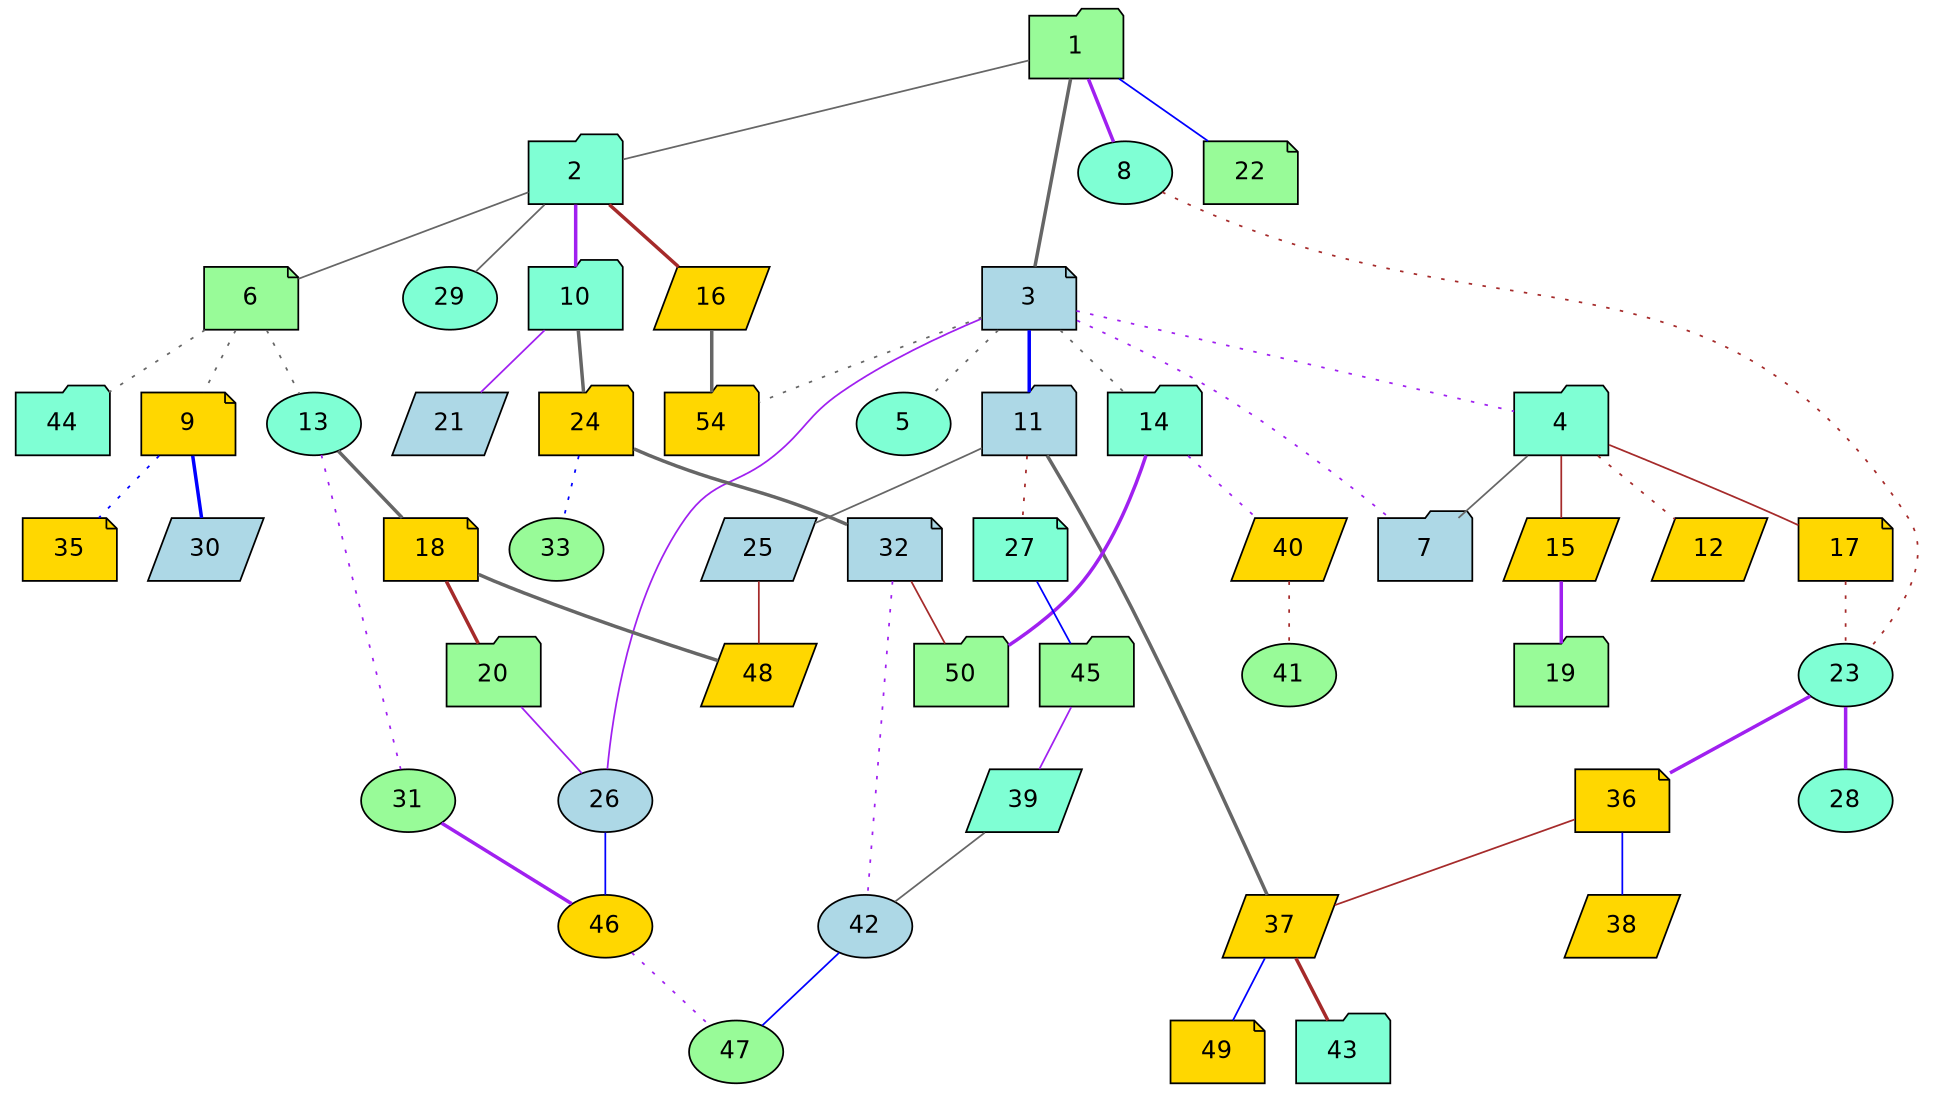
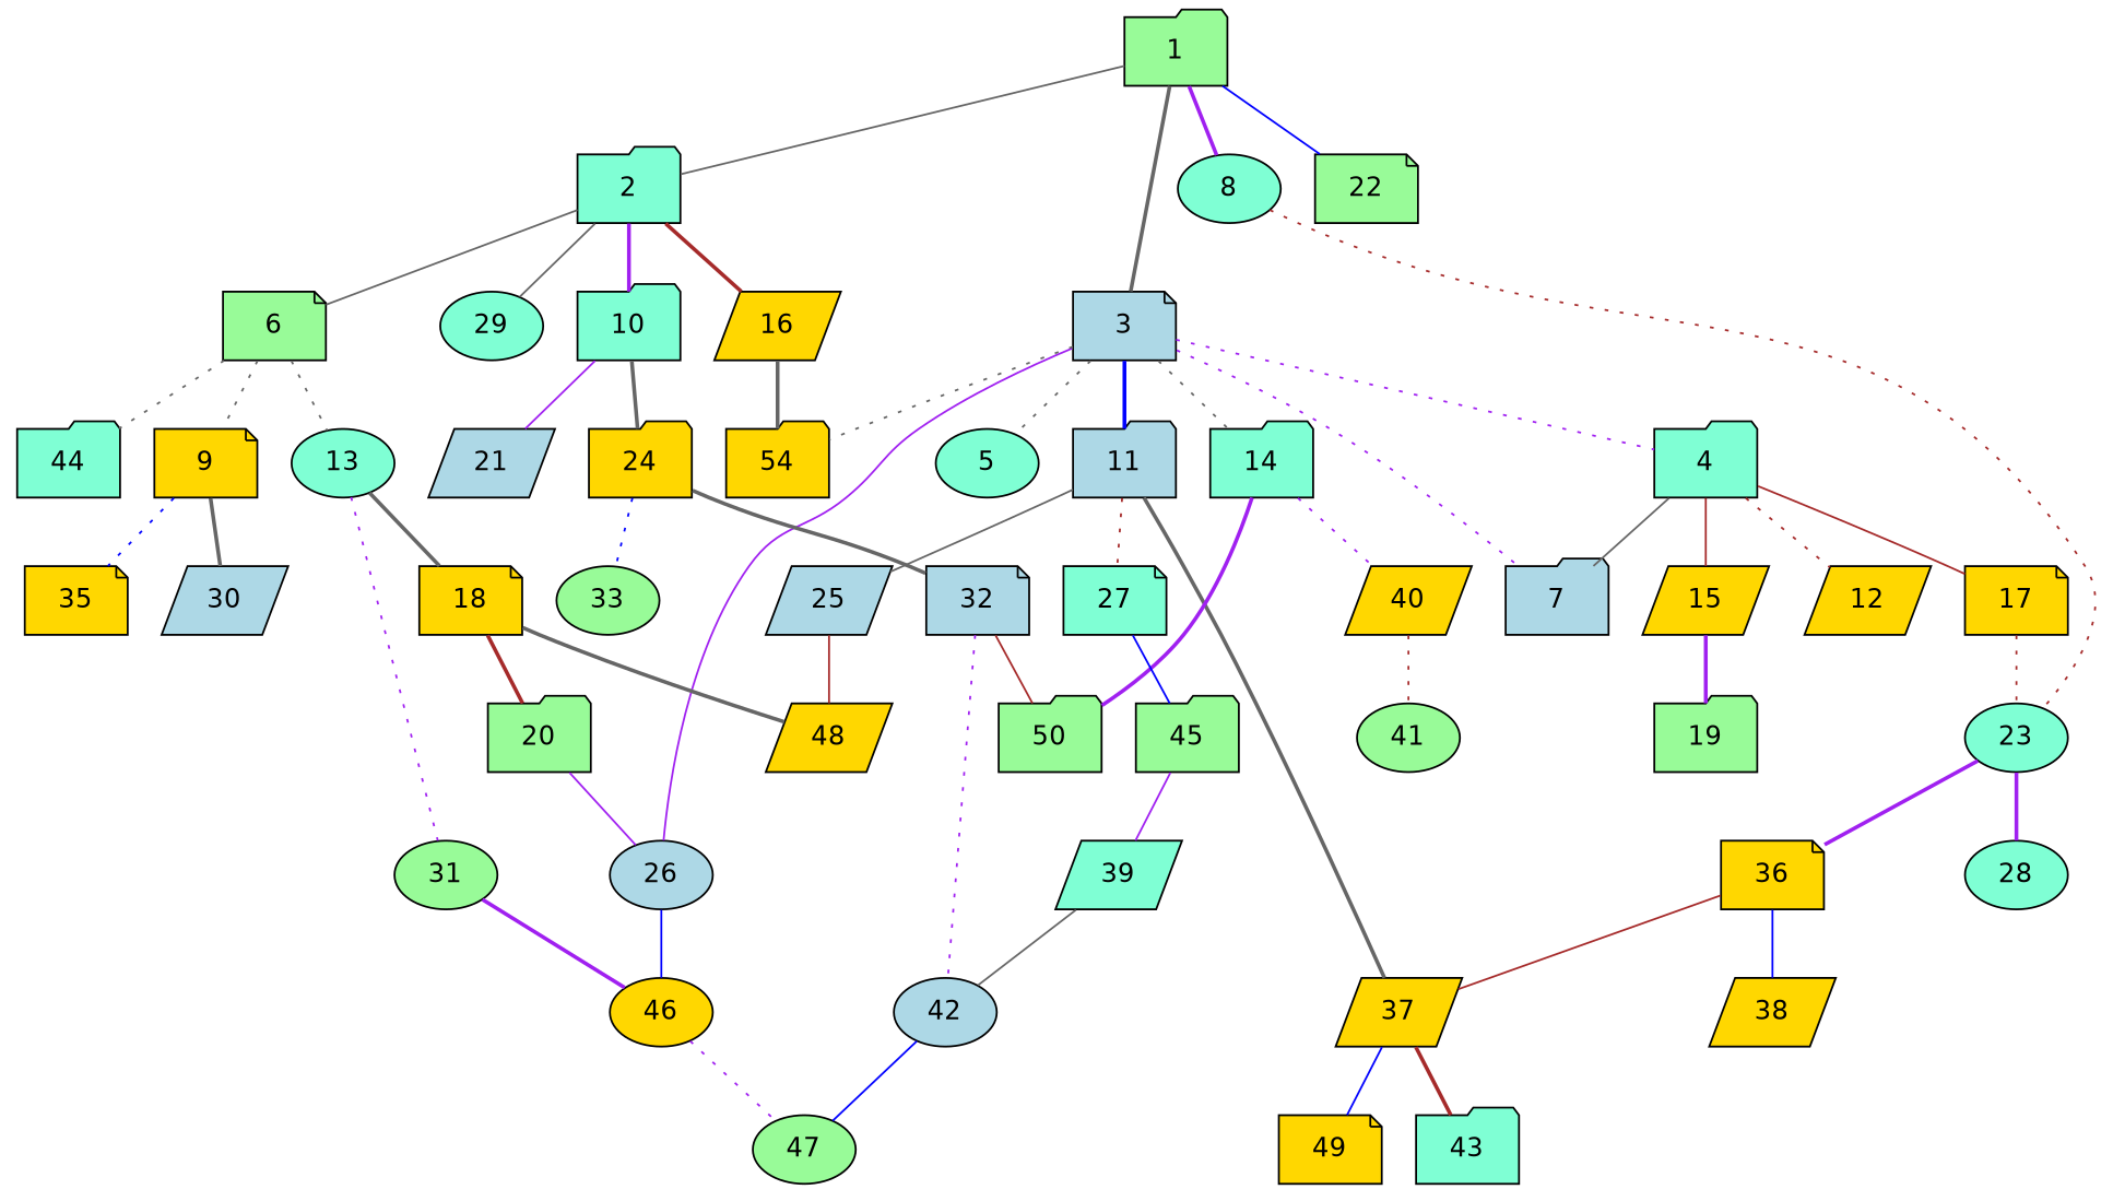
  graph {
    fontname="DejaVu Sans"
    node [fillcolor=gold fontname="DejaVu Sans" shape=folder style=filled]
    edge [color=gray40 fontname="DejaVu Sans" style=solid]
    1 [fillcolor=palegreen]
    2 [fillcolor=aquamarine]
    3 [fillcolor=lightblue shape=note]
    8 [fillcolor=aquamarine shape=ellipse]
    22 [fillcolor=palegreen shape=note]
    6 [fillcolor=palegreen shape=note]
    10 [fillcolor=aquamarine]
    16 [shape=parallelogram]
    29 [fillcolor=aquamarine shape=ellipse]
    4 [fillcolor=aquamarine]
    5 [fillcolor=aquamarine shape=ellipse]
    7 [fillcolor=lightblue]
    11 [fillcolor=lightblue]
    14 [fillcolor=aquamarine]
    26 [fillcolor=lightblue shape=ellipse]
    n16 [label=54]
    23 [fillcolor=aquamarine shape=ellipse]
    9 [shape=note]
    13 [fillcolor=aquamarine shape=ellipse]
    44 [fillcolor=aquamarine]
    21 [fillcolor=lightblue shape=parallelogram]
    24
    12 [shape=parallelogram]
    15 [shape=parallelogram]
    17 [shape=note]
    25 [fillcolor=lightblue shape=parallelogram]
    27 [fillcolor=aquamarine shape=note]
    37 [shape=parallelogram]
    40 [shape=parallelogram]
    50 [fillcolor=palegreen]
    46 [shape=ellipse]
    28 [fillcolor=aquamarine shape=ellipse]
    36 [shape=note]
    30 [fillcolor=lightblue shape=parallelogram]
    35 [shape=note]
    18 [shape=note]
    31 [fillcolor=palegreen shape=ellipse]
    32 [fillcolor=lightblue shape=note]
    33 [fillcolor=palegreen shape=ellipse]
    19 [fillcolor=palegreen]
    48 [shape=parallelogram]
    45 [fillcolor=palegreen]
    43 [fillcolor=aquamarine]
    49 [shape=note]
    41 [fillcolor=palegreen shape=ellipse]
    47 [fillcolor=palegreen shape=ellipse]
    20 [fillcolor=palegreen]
    38 [shape=parallelogram]
    42 [fillcolor=lightblue shape=ellipse]
    39 [fillcolor=aquamarine shape=parallelogram]
    1 -- 2
    1 -- 3 [style=bold]
    1 -- 8 [color=purple style=bold]
    1 -- 22 [color=blue]
    2 -- 6
    2 -- 10 [color=purple style=bold]
    2 -- 16 [color=brown style=bold]
    2 -- 29
    3 -- 4 [color=purple style=dotted]
    3 -- 5 [style=dotted]
    3 -- 7 [color=purple style=dotted]
    3 -- 11 [color=blue style=bold]
    3 -- 14 [style=dotted]
    3 -- 26 [color=purple]
    3 -- n16 [style=dotted]
    8 -- 23 [color=brown style=dotted]
    6 -- 9 [style=dotted]
    6 -- 13 [style=dotted]
    6 -- 44 [style=dotted]
    10 -- 21 [color=purple]
    10 -- 24 [style=bold]
    16 -- n16 [style=bold]
    4 -- 7
    4 -- 12 [color=brown style=dotted]
    4 -- 15 [color=brown]
    4 -- 17 [color=brown]
    11 -- 25
    11 -- 27 [color=brown style=dotted]
    11 -- 37 [style=bold]
    14 -- 40 [color=purple style=dotted]
    14 -- 50 [color=purple style=bold]
    26 -- 46 [color=blue]
    23 -- 28 [color=purple style=bold]
    23 -- 36 [color=purple style=bold]
-   9 -- 30 [color=blue style=bold]
+   9 -- 30 [style=bold]
    9 -- 35 [color=blue style=dotted]
    13 -- 18 [style=bold]
    13 -- 31 [color=purple style=dotted]
    24 -- 32 [style=bold]
    24 -- 33 [color=blue style=dotted]
    15 -- 19 [color=purple style=bold]
    17 -- 23 [color=brown style=dotted]
    25 -- 48 [color=brown]
    27 -- 45 [color=blue]
    37 -- 43 [color=brown style=bold]
    37 -- 49 [color=blue]
    40 -- 41 [color=brown style=dotted]
    46 -- 47 [color=purple style=dotted]
    36 -- 37 [color=brown]
    36 -- 38 [color=blue]
    18 -- 48 [style=bold]
    18 -- 20 [color=brown style=bold]
    31 -- 46 [color=purple style=bold]
    32 -- 50 [color=brown]
    32 -- 42 [color=purple style=dotted]
    45 -- 39 [color=purple]
    20 -- 26 [color=purple]
    42 -- 47 [color=blue]
    39 -- 42
  }
